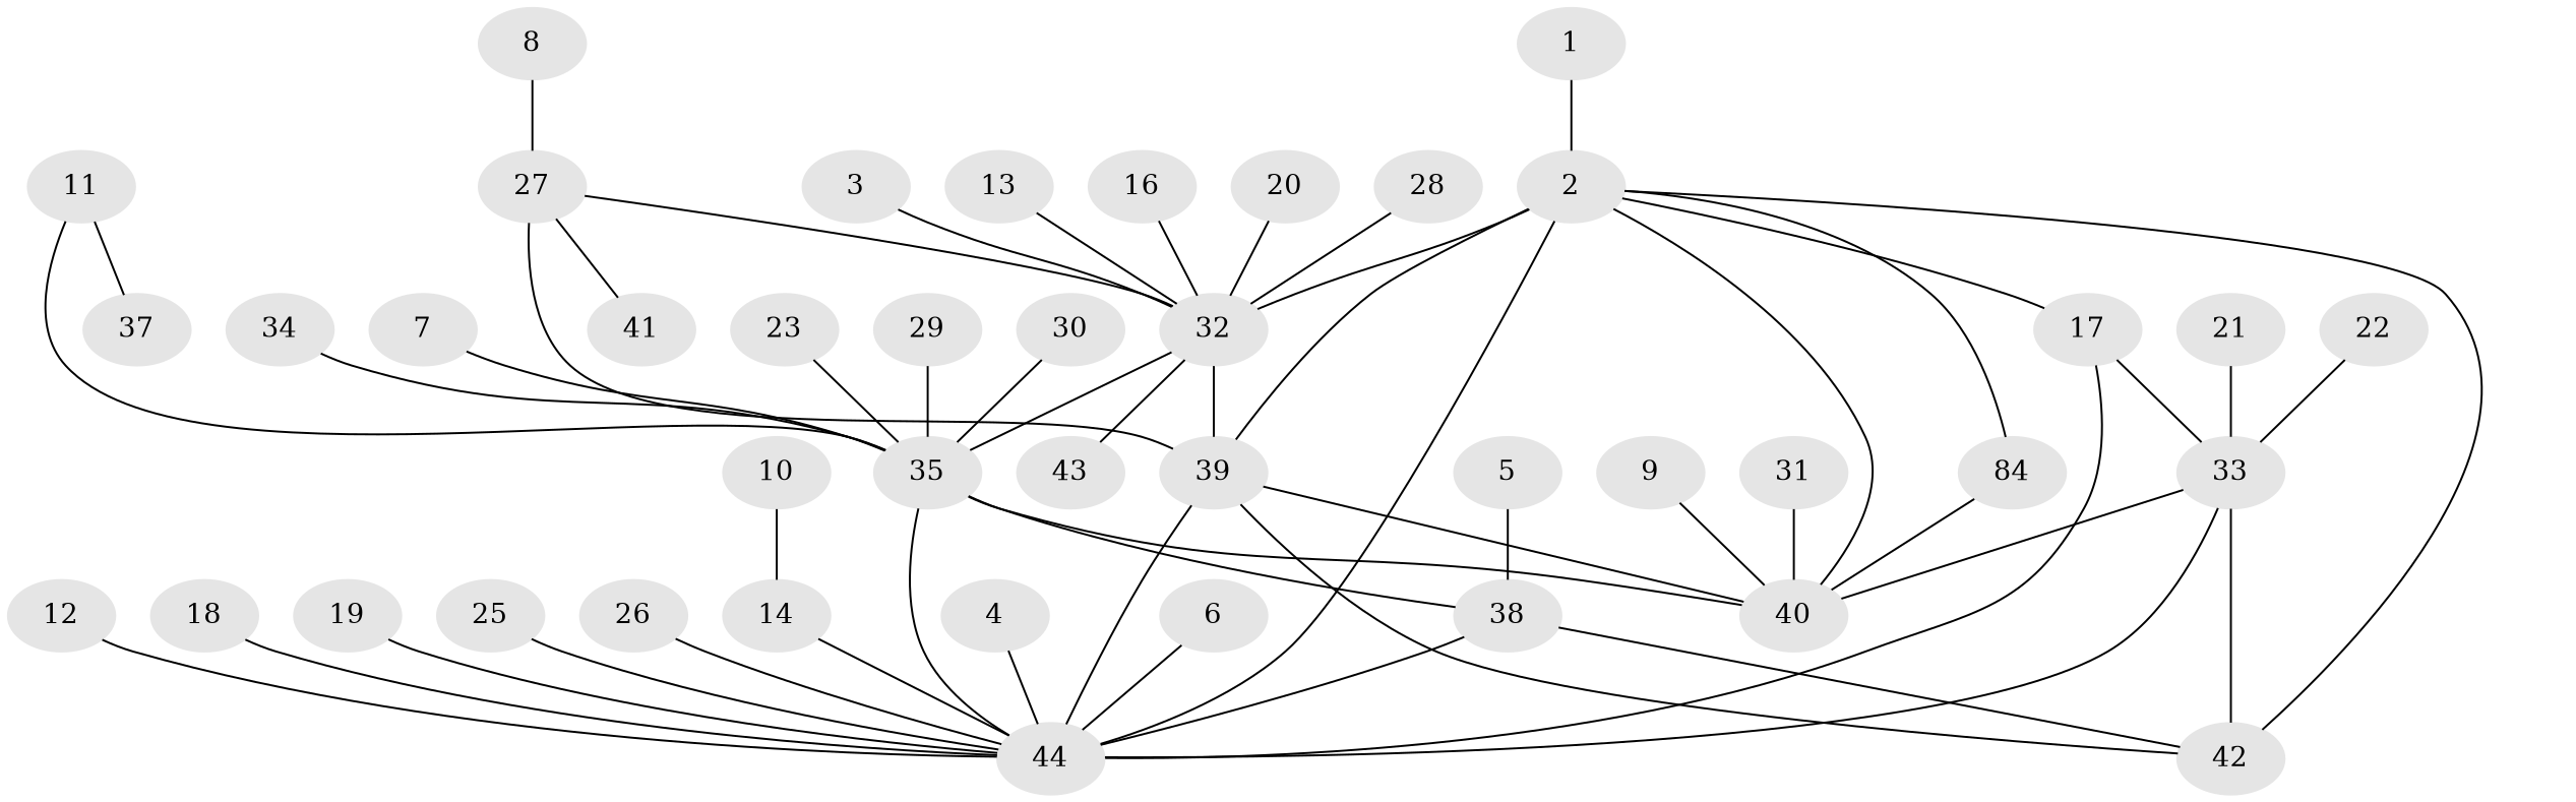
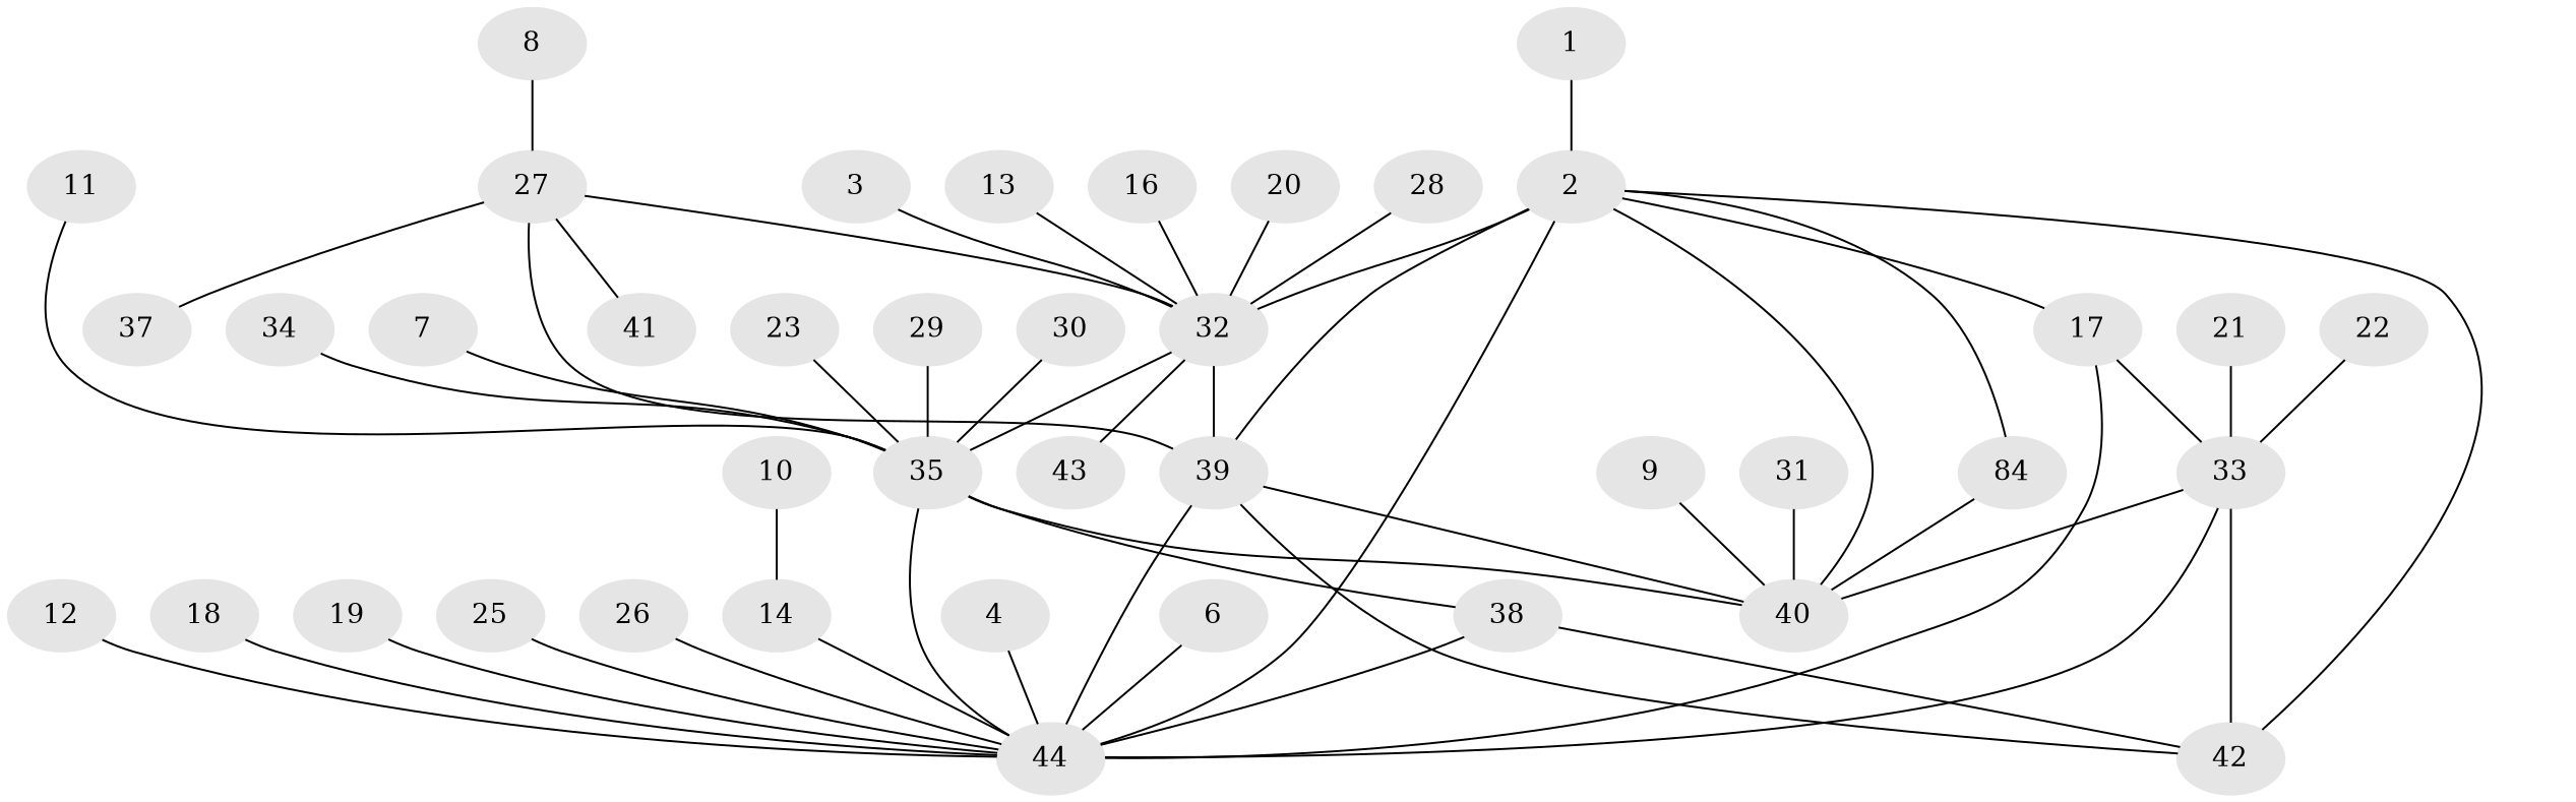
  graph {
    node [color=gray90 style=filled]
    edge [weight=1.0]
    1
    2
    17
    n4 [label=84]
    32
    39
    40
    42
    44
    33
    35
    43
    3
    4
-   5
    38
    6
    7
    8
    27
    37
    41
    9
    10
    14
    11
    12
    13
    16
    18
    19
    20
    21
    22
    23
    25
    26
    28
    29
    30
    31
    34
    1 -- 2
    2 -- 17
    2 -- n4
    2 -- 32
    2 -- 39
    2 -- 40
    2 -- 42
    2 -- 44 [weight=3.0]
    17 -- 44
    17 -- 33
    n4 -- 40
    32 -- 39 [weight=2.0]
    32 -- 35
    32 -- 43
    39 -- 40
    39 -- 42
    39 -- 44
    33 -- 40
    33 -- 42 [weight=3.0]
    33 -- 44
    35 -- 40
    35 -- 44
    35 -- 38 [weight=3.0]
    3 -- 32
    4 -- 44
-   5 -- 38
    38 -- 42
    38 -- 44
    6 -- 44
    7 -- 35
    8 -- 27
    27 -- 32
    27 -- 39 [weight=2.0]
-   11 -- 37
+   27 -- 37
    27 -- 41
    9 -- 40
    10 -- 14
    14 -- 44
    11 -- 35
    12 -- 44
    13 -- 32
    16 -- 32
    18 -- 44
    19 -- 44
    20 -- 32
    21 -- 33
    22 -- 33
    23 -- 35
    25 -- 44
    26 -- 44
    28 -- 32
    29 -- 35
    30 -- 35
    31 -- 40
    34 -- 35
  }
